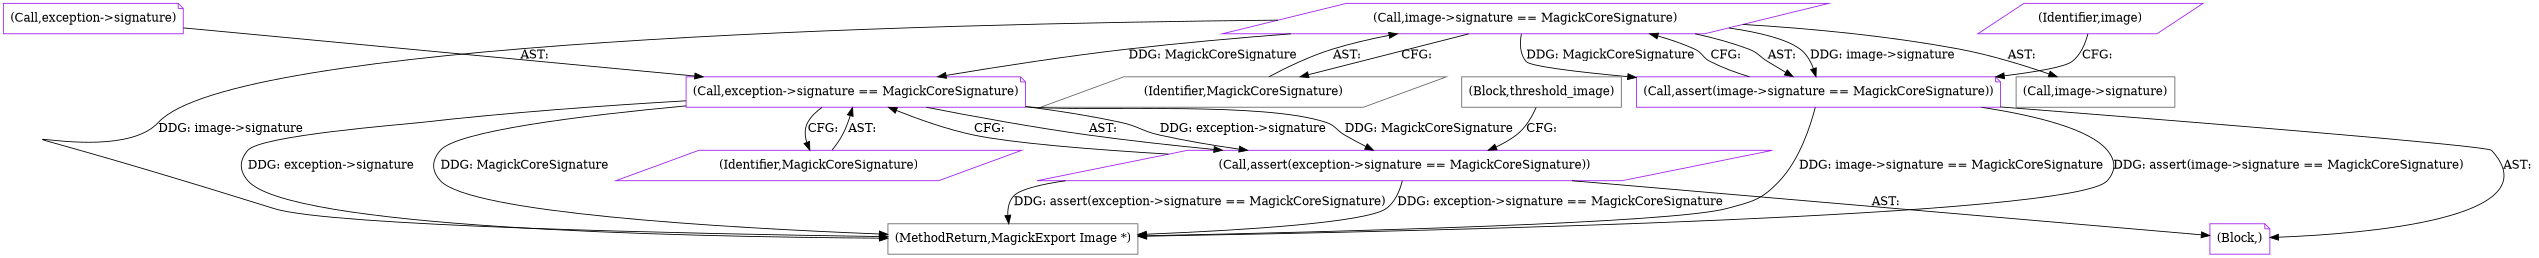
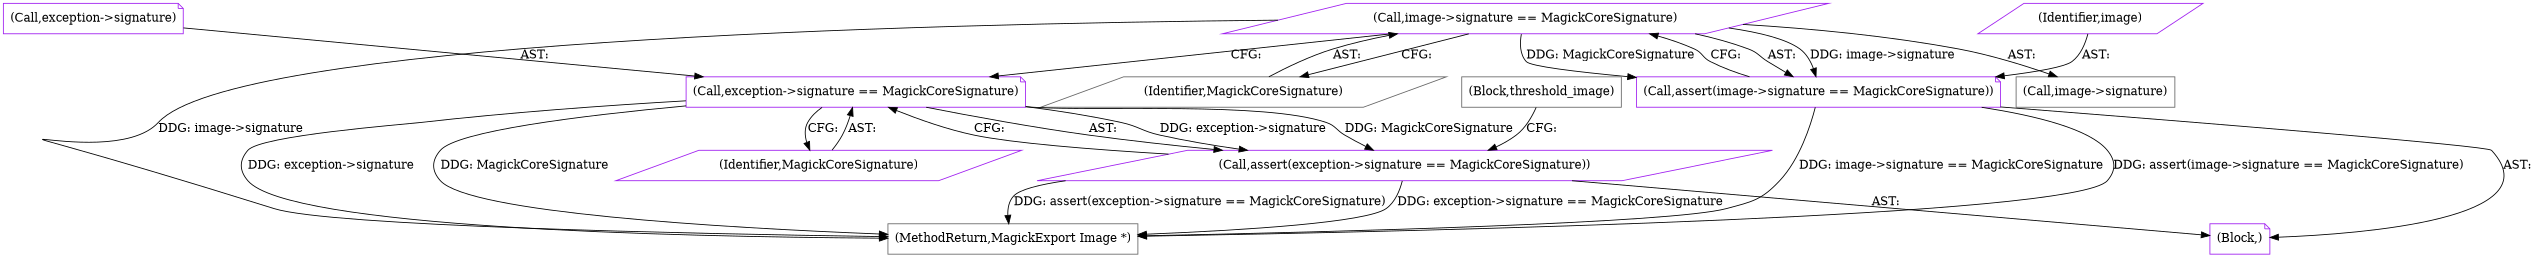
  digraph {
    node [color=purple shape=parallelogram]
    n1 [label="(Call,image->signature == MagickCoreSignature)"]
    n2 [label="(Call,assert(image->signature == MagickCoreSignature))" shape=note]
    n3 [label="(Call,exception->signature == MagickCoreSignature)" shape=note]
    n4 [color=gray40 label="(Identifier,MagickCoreSignature)"]
    n5 [color=gray40 label="(MethodReturn,MagickExport Image *)" shape=box]
    n6 [color=gray40 label="(Call,image->signature)" shape=box]
    n7 [label="(Block,)" shape=note]
    n8 [label="(Call,assert(exception->signature == MagickCoreSignature))"]
    n9 [label="(Identifier,MagickCoreSignature)"]
    n10 [label="(Identifier,image)"]
    n11 [color=gray40 label="(Block,threshold_image)" shape=box]
    n12 [label="(Call,exception->signature)" shape=note]
    n1 -> n2 [label="AST: "]
    n1 -> n2 [label="DDG: image->signature"]
    n1 -> n2 [label="DDG: MagickCoreSignature"]
-   n1 -> n3 [label="DDG: MagickCoreSignature"]
+   n1 -> n3 [label="CFG: "]
    n1 -> n4 [label="CFG: "]
    n1 -> n5 [label="DDG: image->signature"]
    n1 -> n6 [label="AST: "]
    n2 -> n1 [label="CFG: "]
    n2 -> n5 [label="DDG: image->signature == MagickCoreSignature"]
    n2 -> n5 [label="DDG: assert(image->signature == MagickCoreSignature)"]
    n2 -> n7 [label="AST: "]
    n3 -> n5 [label="DDG: exception->signature"]
    n3 -> n5 [label="DDG: MagickCoreSignature"]
    n3 -> n8 [label="AST: "]
    n3 -> n8 [label="DDG: exception->signature"]
    n3 -> n8 [label="DDG: MagickCoreSignature"]
    n3 -> n9 [label="CFG: "]
    n4 -> n1 [label="AST: "]
    n8 -> n3 [label="CFG: "]
    n8 -> n5 [label="DDG: assert(exception->signature == MagickCoreSignature)"]
    n8 -> n5 [label="DDG: exception->signature == MagickCoreSignature"]
    n8 -> n7 [label="AST: "]
    n9 -> n3 [label="AST: "]
-   n10 -> n2 [label="CFG: "]
+   n10 -> n2 [label="AST: "]
    n11 -> n8 [label="CFG: "]
    n12 -> n3 [label="AST: "]
  }
